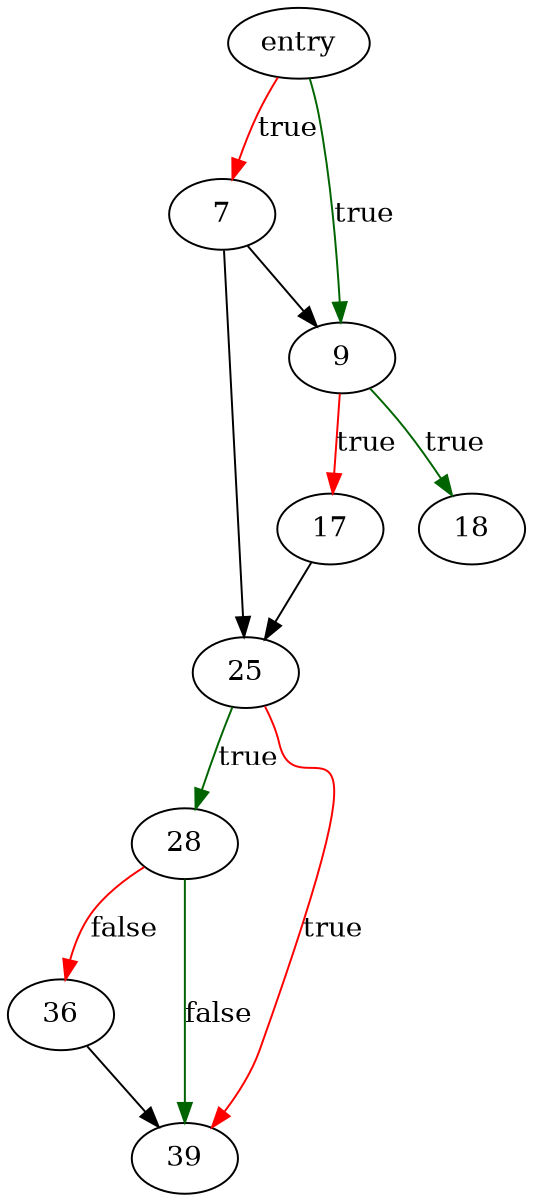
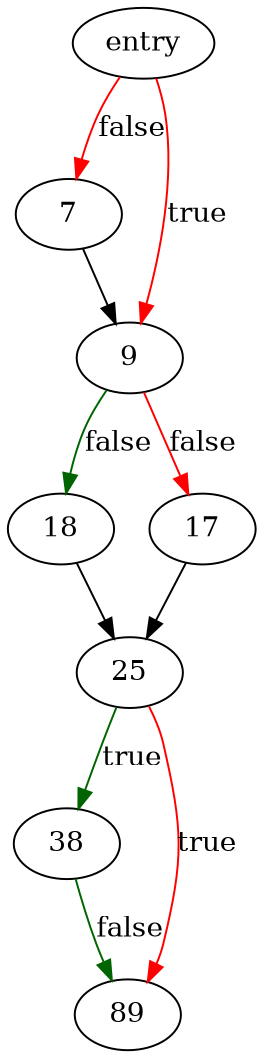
  digraph {
    n1 [label=entry]
    7
    9
    n4 [label=18]
    17
    25
-   28
-   39
-   36
-   n1 -> 7 [color=red label=true]
-   n1 -> 9 [color=darkgreen label=true]
+   28 [label=38]
+   39 [label=89]
+   n1 -> 7 [color=red label=false]
+   n1 -> 9 [color=red label=true]
    7 -> 9
-   9 -> n4 [color=darkgreen label=true]
-   9 -> 17 [color=red label=true]
-   7 -> 25
+   9 -> n4 [color=darkgreen label=false]
+   9 -> 17 [color=red label=false]
+   n4 -> 25
    17 -> 25
    25 -> 28 [color=darkgreen label=true]
    25 -> 39 [color=red label=true]
    28 -> 39 [color=darkgreen label=false]
-   28 -> 36 [color=red label=false]
-   36 -> 39
  }
